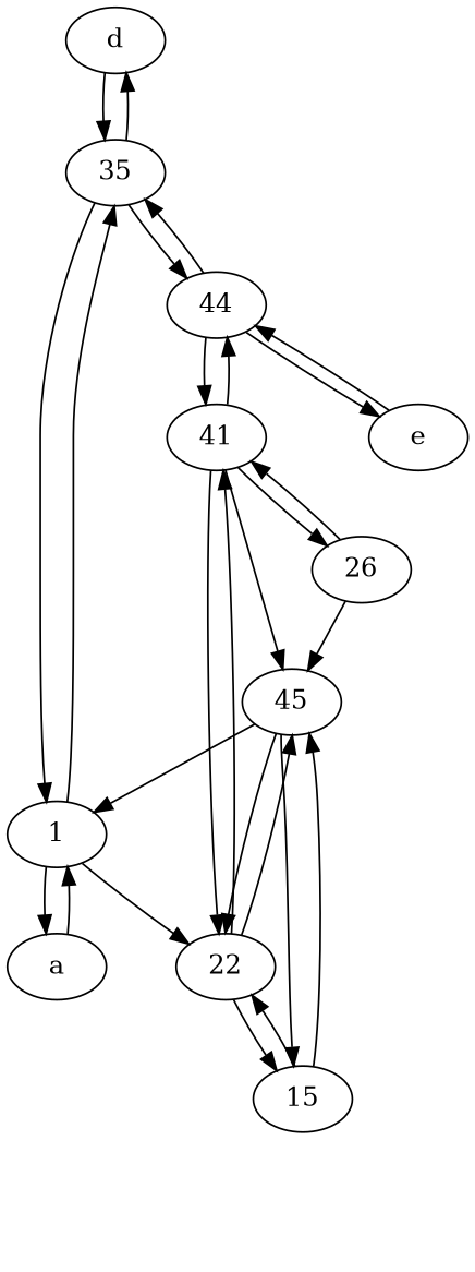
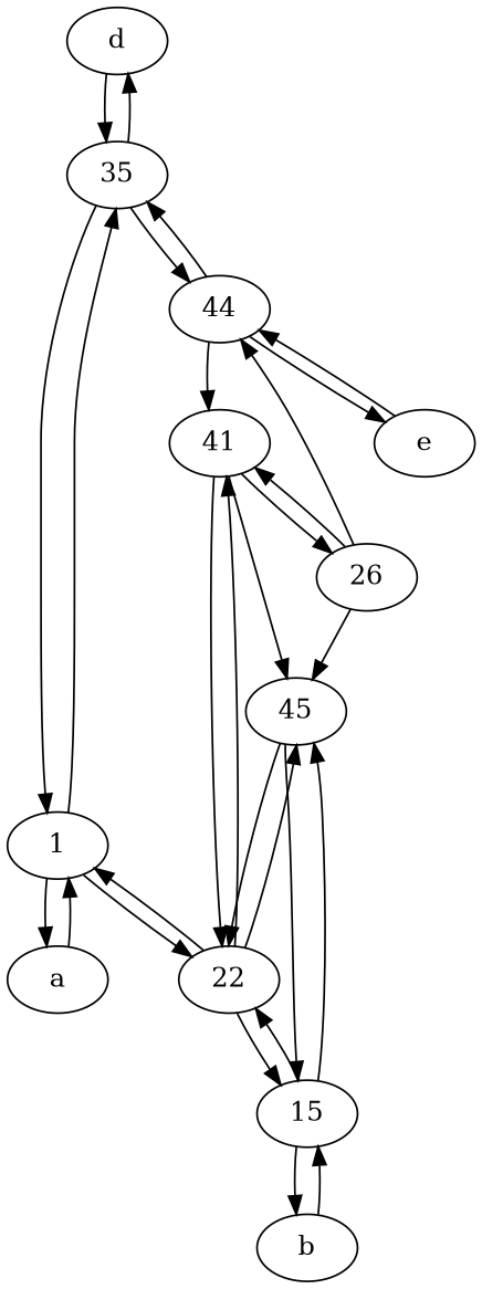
  digraph {
    d
    35
    n3 [label=1]
    44
    n5 [label=15]
    22
    41
    45
+   b
    26
    a
    e
    d -> 35
    35 -> d
    35 -> n3
    35 -> 44
    n3 -> 35
    n3 -> 22
    n3 -> a
    44 -> 35
    44 -> 41
    44 -> e
    n5 -> 22
    n5 -> 45
-   45 -> n3
+   n5 -> b
+   22 -> n3
    22 -> n5
    22 -> 41
    22 -> 45
-   41 -> 44
+   26 -> 44
    41 -> 22
    41 -> 45
    41 -> 26
    45 -> n5
    45 -> 22
+   b -> n5
    26 -> 41
    26 -> 45
    a -> n3
    e -> 44
  }
